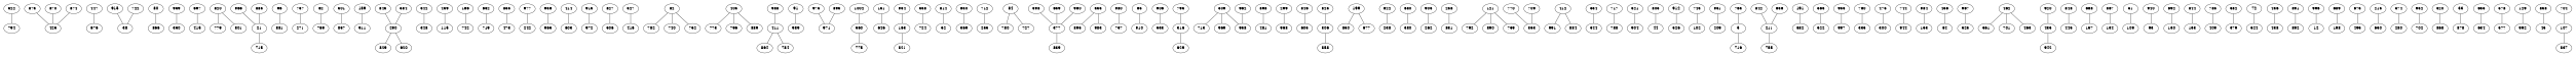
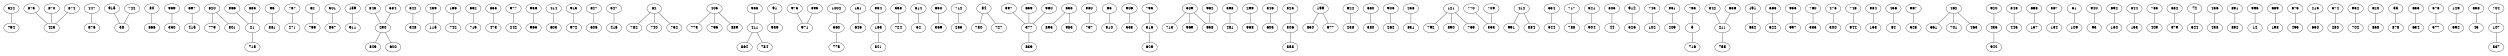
  strict graph {
    "edge"="{}"
    file="/Users/felicedeluca/Developer/UofA/mlgd/datasets/eucore/set2/input/Layer_Layer7_topics_v2_id.dot"
    "graph"="{'file': '/Users/felicedeluca/Developer/UofA/mlgd/datasets/eucore/set2/input/Layer_Layer7_topics_v2_id.dot'}"
    "node"="{'label': '', 'level': ''}"
    node [level=7]
    n1 [label=322 level=5]
    n2 [label=794]
    n3 [label=873]
    n4 [label=425 level=4]
    n5 [label=447 level=2]
    n6 [label=676]
    n7 [label=915]
    n8 [label=38 level=2]
    n9 [label=80 level=1]
    n10 [label=866]
    n11 [label=939]
    n12 [label=350 level=1]
    n13 [label=697 level=5]
    n14 [label=415]
    n15 [label=820 level=1]
    n16 [label=779]
    n17 [label=801]
    n18 [label=966]
    n19 [label=21 level=1]
    n20 [label=715]
    n21 [label=96 level=1]
    n22 [label=881]
    n23 [label=737]
    n24 [label=271 level=2]
    n25 [label=62 level=1]
    n26 [label=769]
    n27 [label=301 level=1]
    n28 [label=857]
    n29 [label=189 level=2]
    n30 [label=911]
    n31 [label=843]
    n32 [label=290 level=1]
    n33 [label=829]
    n34 [label=620]
    n35 [label=342 level=2]
    n36 [label=348]
    n37 [label=439]
    n38 [label=115 level=1]
    n39 [label=166 level=1]
    n40 [label=742]
    n41 [label=632]
    n42 [label=719 level=5]
    n43 [label=855]
    n44 [label=473 level=1]
    n45 [label=977]
    n46 [label=242 level=4]
    n47 [label=936 level=3]
    n48 [label=965]
    n49 [label=414 level=5]
    n50 [label=603]
    n51 [label=913 level=5]
    n52 [label=972]
    n53 [label=827]
    n54 [label=506 level=2]
    n55 [label=327 level=4]
    n56 [label=416]
    n57 [label=82 level=1]
    n58 [label=782]
    n59 [label=740]
    n60 [label=752]
    n61 [label=405 level=1]
    n62 [label=773]
    n63 [label=796]
    n64 [label=889]
    n65 [label=988]
    n66 [label=411 level=1]
    n67 [label=864]
    n68 [label=784]
    n69 [label=91 level=4]
    n70 [label=989]
    n71 [label=975]
    n72 [label=971 level=1]
    n73 [label=1002]
    n74 [label=560 level=2]
    n75 [label=775]
    n76 [label=131 level=2]
    n77 [label=646]
    n78 [label=934]
    n79 [label=163 level=2]
    n80 [label=821]
    n81 [label=338 level=2]
    n82 [label=724]
    n83 [label=814]
    n84 [label=52 level=5]
    n85 [label=630]
    n86 [label=369 level=6]
    n87 [label=712]
    n88 [label=255 level=2]
    n89 [label=84 level=1]
    n90 [label=780]
    n91 [label=727]
-   n92 [label=398]
+   n92 [label=397]
    n93 [label=377 level=1]
    n94 [label=839]
    n95 [label=333 level=1]
    n96 [label=895]
    n97 [label=983]
    n98 [label=980 level=5]
    n99 [label=757]
    n100 [label=65 level=1]
    n101 [label=910]
    n102 [label=906]
    n103 [label=533 level=1]
    n104 [label=885]
    n105 [label=893]
    n106 [label=793]
    n107 [label=316 level=2]
    n108 [label=629]
    n109 [label=509 level=2]
    n110 [label=713]
    n111 [label=969]
    n112 [label=958]
    n113 [label=898]
    n114 [label=481 level=3]
    n115 [label=299 level=5]
    n116 [label=968]
    n117 [label=846]
    n118 [label=605 level=6]
    n119 [label=825]
    n120 [label=306 level=2]
    n121 [label=858]
    n122 [label=199 level=2]
    n123 [label=850]
    n124 [label=677]
    n125 [label=622]
    n126 [label=238 level=3]
    n127 [label=680]
    n128 [label=380 level=3]
    n129 [label=903]
    n130 [label=262 level=5]
    n131 [label=258 level=2]
    n132 [label=831]
    n133 [label=121 level=1]
    n134 [label=792]
    n135 [label=890]
    n136 [label=759]
    n137 [label=770]
    n138 [label=353 level=3]
    n139 [label=412 level=1]
    n140 [label=991]
    n141 [label=884]
    n142 [label=534]
    n143 [label=544 level=4]
    n144 [label=717 level=5]
    n145 [label=788]
    n146 [label=870]
    n147 [label=321 level=2]
    n148 [label=904]
    n149 [label=659]
    n150 [label=805]
    n151 [label=44 level=1]
    n152 [label=912]
    n153 [label=526 level=2]
    n154 [label=743]
    n155 [label=102 level=5]
    n156 [label=931]
    n157 [label=209 level=1]
    n158 [label=763]
    n159 [label=5 level=1]
    n160 [label=716]
    n161 [label=842]
    n162 [label=211 level=1]
    n163 [label=755]
    n164 [label=960]
    n165 [label=709]
    n166 [label=191 level=2]
    n167 [label=682]
    n168 [label=563 level=5]
    n169 [label=522]
    n170 [label=953 level=5]
    n171 [label=997]
    n172 [label=584]
    n173 [label=760]
    n174 [label=335 level=5]
    n175 [label=475]
    n176 [label=300 level=2]
-   n177 [label=744 level=4]
+   n177 [label=748 level=4]
    n178 [label=944]
    n179 [label=984]
    n180 [label=153 level=2]
    n181 [label=456]
    n182 [label=64 level=1]
    n183 [label=967]
    n184 [label=525 level=3]
    n185 [label=962]
    n186 [label=462 level=4]
    n187 [label=561]
    n188 [label=701]
    n189 [label=463]
    n190 [label=920]
    n191 [label=435 level=5]
    n192 [label=942]
    n193 [label=722]
    n194 [label=848]
    n195 [label=445 level=5]
    n196 [label=668]
    n197 [label=157 level=2]
    n198 [label=636]
    n199 [label=867]
    n200 [label=134 level=5]
    n201 [label=51 level=2]
    n202 [label=109]
    n203 [label=940]
    n204 [label=93 level=1]
    n205 [label=692]
    n206 [label=130 level=4]
    n207 [label=844]
    n208 [label=133 level=1]
    n209 [label=785]
    n210 [label=409 level=1]
    n211 [label=382]
    n212 [label=379 level=2]
    n213 [label=72 level=6]
    n214 [label=524]
    n215 [label=436]
    n216 [label=438 level=1]
    n217 [label=891]
    n218 [label=892 level=5]
    n219 [label=996]
    n220 [label=12 level=2]
    n221 [label=689]
    n222 [label=198 level=4]
    n223 [label=673]
    n224 [label=495 level=1]
    n225 [label=215 level=1]
    n226 [label=650]
    n227 [label=574]
    n228 [label=280 level=1]
    n229 [label=932 level=1]
    n230 [label=702]
    n231 [label=320 level=2]
    n232 [label=868]
    n233 [label=33 level=4]
    n234 [label=878]
    n235 [label=635 level=5]
    n236 [label=634]
    n237 [label=578]
    n238 [label=577 level=5]
    n239 [label=129 level=1]
    n240 [label=992]
    n241 [label=838]
    n242 [label=45 level=2]
    n243 [label=704]
    n244 [label=107 level=1]
    n245 [label=837]
    n246 [label=874]
    n1 -- n2
    n3 -- n4
    n5 -- n6
    n7 -- n8
    n9 -- n10
    n11 -- n12
    n13 -- n14
    n15 -- n16
    n15 -- n17
    n18 -- n19
    n19 -- n20
    n21 -- n22
    n23 -- n24
    n25 -- n26
    n27 -- n28
    n29 -- n30
    n31 -- n32
    n32 -- n33
    n32 -- n34
    n35 -- n36
    n37 -- n38
    n39 -- n40
    n41 -- n42
    n43 -- n44
    n45 -- n46
    n47 -- n48
    n49 -- n50
    n51 -- n52
    n53 -- n54
    n55 -- n56
    n57 -- n58
    n57 -- n59
    n57 -- n60
    n61 -- n62
    n61 -- n63
    n61 -- n64
    n65 -- n66
    n66 -- n67
    n66 -- n68
    n69 -- n70
    n71 -- n72
    n73 -- n74
    n74 -- n75
    n76 -- n77
    n78 -- n79
    n79 -- n80
    n81 -- n82
    n83 -- n84
    n85 -- n86
    n87 -- n88
    n89 -- n90
    n89 -- n91
    n92 -- n93
    n93 -- n94
    n95 -- n96
    n95 -- n97
    n98 -- n99
    n100 -- n101
    n102 -- n103
    n104 -- n19
    n105 -- n72
    n106 -- n107
    n107 -- n108
    n109 -- n110
    n109 -- n111
    n109 -- n112
    n113 -- n114
    n115 -- n116
    n117 -- n118
    n119 -- n120
    n120 -- n121
    n122 -- n123
    n122 -- n124
    n125 -- n126
    n127 -- n128
    n129 -- n130
    n131 -- n132
    n133 -- n134
    n133 -- n135
    n133 -- n136
    n137 -- n138
    n139 -- n140
    n139 -- n141
    n142 -- n143
    n144 -- n145
    n146 -- n4
    n147 -- n148
    n149 -- n93
    n150 -- n151
    n152 -- n153
    n154 -- n155
    n156 -- n157
    n158 -- n159
    n159 -- n160
    n161 -- n162
    n162 -- n163
    n164 -- n93
    n165 -- n138
    n166 -- n167
    n168 -- n169
    n170 -- n171
    n172 -- n32
    n173 -- n174
    n175 -- n176
    n177 -- n178
    n179 -- n180
    n181 -- n182
    n183 -- n184
    n185 -- n112
    n186 -- n187
    n186 -- n188
    n186 -- n189
    n190 -- n191
    n191 -- n192
    n193 -- n8
    n194 -- n195
    n196 -- n197
    n198 -- n162
    n199 -- n200
    n201 -- n202
    n203 -- n204
    n205 -- n206
    n207 -- n208
    n209 -- n210
    n211 -- n212
    n213 -- n214
    n215 -- n216
    n217 -- n218
    n219 -- n220
    n221 -- n222
    n223 -- n224
    n225 -- n226
    n227 -- n228
    n229 -- n230
    n231 -- n232
    n233 -- n234
    n235 -- n236
    n237 -- n238
    n239 -- n240
    n241 -- n242
    n243 -- n244
    n244 -- n245
    n246 -- n4
  }
